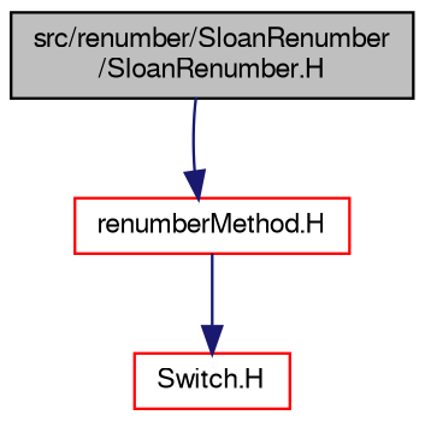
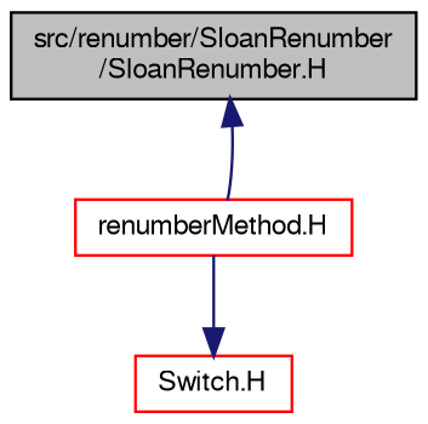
  digraph {
    node [color=red fontname=FreeSans fontsize=10 shape=record]
    edge [color=midnightblue fontname=FreeSans fontsize=10 labelfontname=FreeSans labelfontsize=10 style=solid]
    n1 [color=black fillcolor=grey75 fontcolor=black height=0.2 label="src/renumber/SloanRenumber\l/SloanRenumber.H" style=filled width=0.4]
    n2 [height=0.2 label="renumberMethod.H" width=0.4]
    n3 [height=0.2 label="Switch.H" width=0.4]
-   n1 -> n2
+   n2 -> n1
    n2 -> n3
  }
